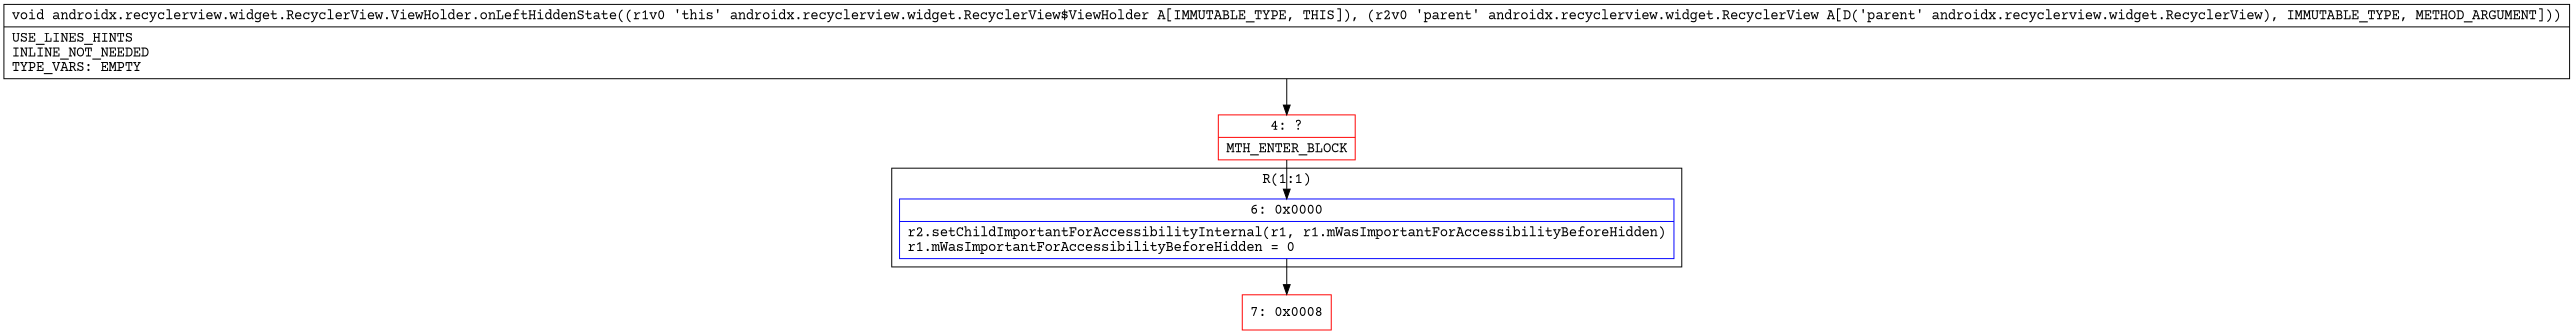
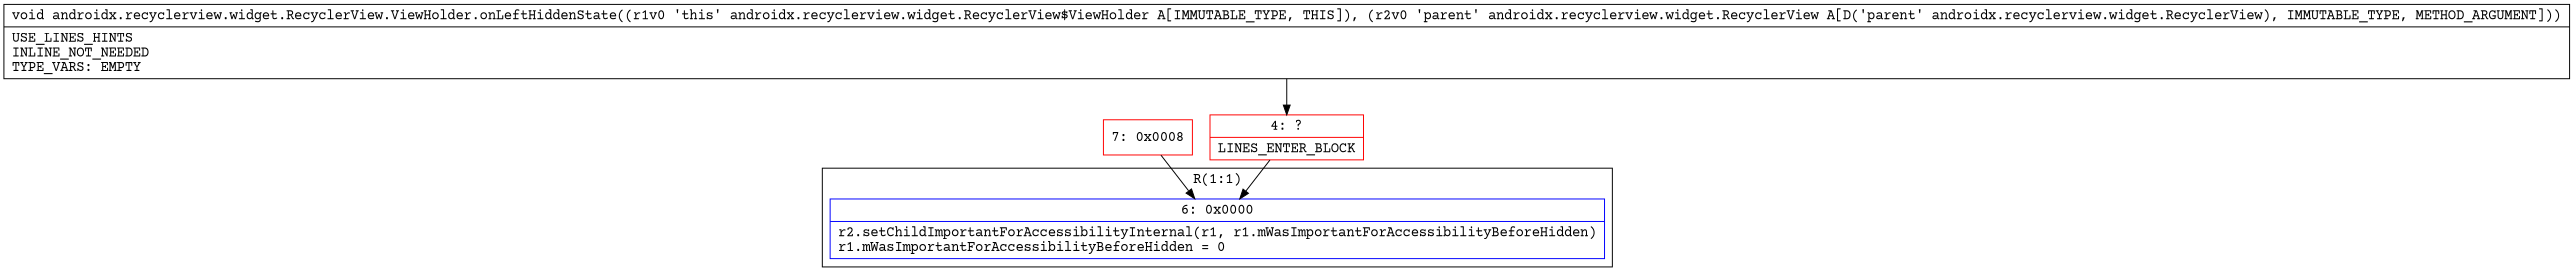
  digraph {
    fontname="Courier Prime"
    node [color=red fontname="Courier Prime" shape=record]
    edge [fontname="Courier Prime"]
    n1 [color=blue label="{6\:\ 0x0000|r2.setChildImportantForAccessibilityInternal(r1, r1.mWasImportantForAccessibilityBeforeHidden)\lr1.mWasImportantForAccessibilityBeforeHidden = 0\l}"]
    n2 [label="{7\:\ 0x0008}"]
-   n3 [label="{4\:\ ?|MTH_ENTER_BLOCK\l}"]
+   n3 [label="{4\:\ ?|LINES_ENTER_BLOCK\l}"]
    n4 [label="{void androidx.recyclerview.widget.RecyclerView.ViewHolder.onLeftHiddenState((r1v0 'this' androidx.recyclerview.widget.RecyclerView$ViewHolder A[IMMUTABLE_TYPE, THIS]), (r2v0 'parent' androidx.recyclerview.widget.RecyclerView A[D('parent' androidx.recyclerview.widget.RecyclerView), IMMUTABLE_TYPE, METHOD_ARGUMENT]))  | USE_LINES_HINTS\lINLINE_NOT_NEEDED\lTYPE_VARS: EMPTY\l}" color=""]
    subgraph cluster_1 {
      label="R(1:1)"
      n1
    }
-   n1 -> n2
+   n2 -> n1
    n3 -> n1
    n4 -> n3
  }
